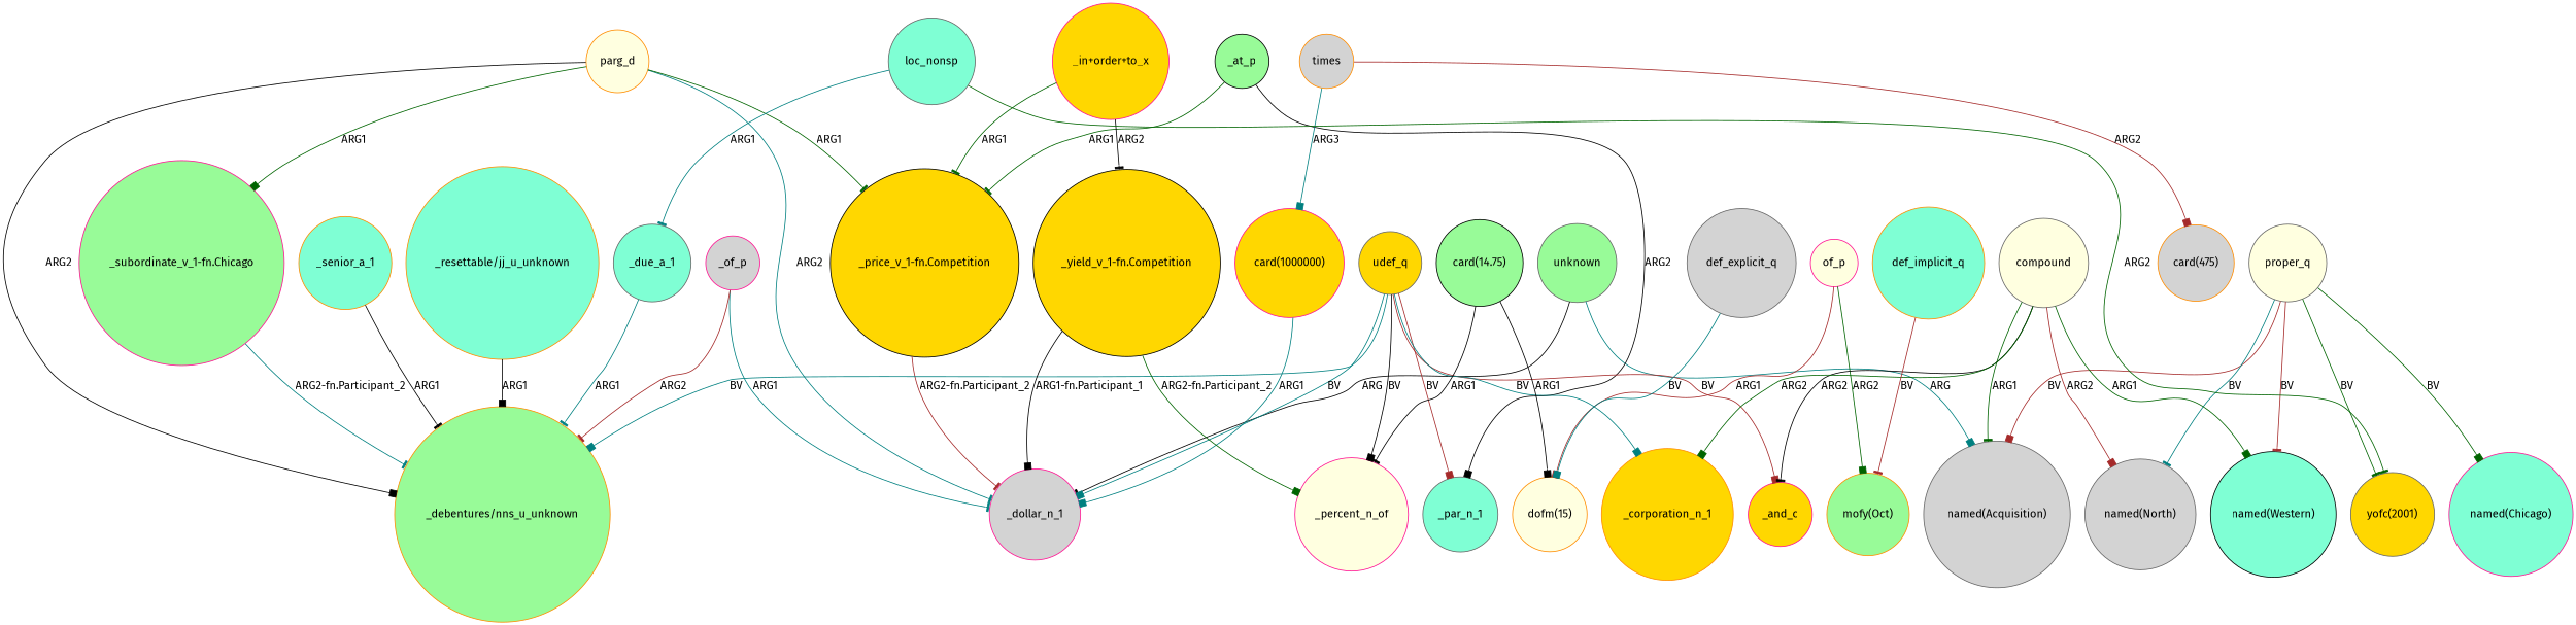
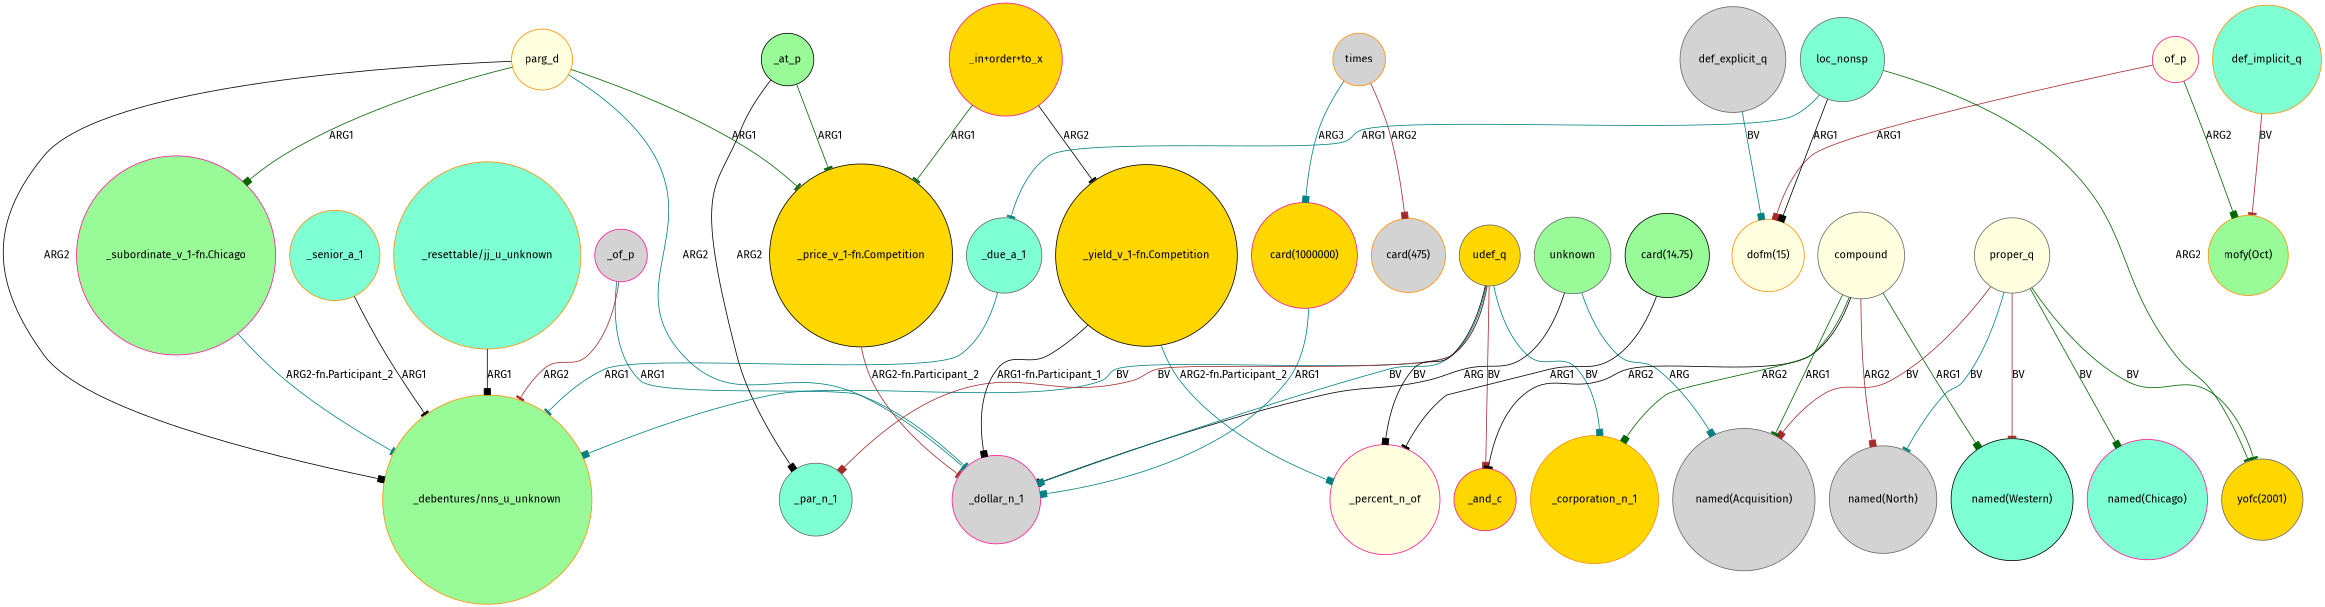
  digraph {
    fontname="Fira Sans"
    node [color=gray40 fillcolor=gold fontname="Fira Sans" shape=circle style=filled]
    edge [arrowhead=box color=teal fontname="Fira Sans"]
    _of_p [color=deeppink fillcolor=lightgrey]
    _dollar_n_1 [color=deeppink fillcolor=lightgrey]
    "_debentures/nns_u_unknown" [color=darkorange fillcolor=palegreen]
    parg_d [color=darkorange fillcolor=lightyellow]
    n5 [color=deeppink fillcolor=palegreen label="_subordinate_v_1-fn.Chicago"]
    "_price_v_1-fn.Competition" [color=black]
    unknown [fillcolor=palegreen]
    "named(Acquisition)" [fillcolor=lightgrey]
    _at_p [color=black fillcolor=palegreen]
    _par_n_1 [fillcolor=aquamarine]
    proper_q [fillcolor=lightyellow]
    "named(North)" [fillcolor=lightgrey]
    "named(Western)" [color=black fillcolor=aquamarine]
    "yofc(2001)"
    "named(Chicago)" [color=deeppink fillcolor=aquamarine]
    of_p [color=deeppink fillcolor=lightyellow]
    "mofy(Oct)" [color=darkorange fillcolor=palegreen]
    "dofm(15)" [color=darkorange fillcolor=lightyellow]
    "card(1000000)" [color=deeppink]
    times [color=darkorange fillcolor=lightgrey]
    "card(475)" [color=darkorange fillcolor=lightgrey]
    udef_q
    _and_c [color=deeppink]
    _percent_n_of [color=deeppink fillcolor=lightyellow]
    _corporation_n_1 [color=darkorange]
    compound [fillcolor=lightyellow]
    "_in+order+to_x" [color=deeppink]
    "_yield_v_1-fn.Competition" [color=black]
    _senior_a_1 [color=darkorange fillcolor=aquamarine]
    "_resettable/jj_u_unknown" [color=darkorange fillcolor=aquamarine]
    def_implicit_q [color=darkorange fillcolor=aquamarine]
    loc_nonsp [fillcolor=aquamarine]
    _due_a_1 [fillcolor=aquamarine]
    def_explicit_q [fillcolor=lightgrey]
    "card(14.75)" [color=black fillcolor=palegreen]
    _of_p -> _dollar_n_1 [arrowhead=tee label=ARG1]
    _of_p -> "_debentures/nns_u_unknown" [arrowhead=tee color=brown label=ARG2]
    parg_d -> _dollar_n_1 [arrowhead=tee label=ARG2]
    parg_d -> "_debentures/nns_u_unknown" [color=black label=ARG2]
    parg_d -> n5 [color=darkgreen label=ARG1]
    parg_d -> "_price_v_1-fn.Competition" [arrowhead=tee color=darkgreen label=ARG1]
    n5 -> "_debentures/nns_u_unknown" [arrowhead=tee label="ARG2-fn.Participant_2"]
    "_price_v_1-fn.Competition" -> _dollar_n_1 [arrowhead=tee color=brown label="ARG2-fn.Participant_2"]
    unknown -> _dollar_n_1 [arrowhead=tee color=black label=ARG]
    unknown -> "named(Acquisition)" [label=ARG]
    _at_p -> "_price_v_1-fn.Competition" [arrowhead=tee color=darkgreen label=ARG1]
    _at_p -> _par_n_1 [color=black label=ARG2]
    proper_q -> "named(Acquisition)" [color=brown label=BV]
    proper_q -> "named(North)" [arrowhead=tee label=BV]
    proper_q -> "named(Western)" [arrowhead=tee color=brown label=BV]
    proper_q -> "yofc(2001)" [arrowhead=tee color=darkgreen label=BV]
    proper_q -> "named(Chicago)" [color=darkgreen label=BV]
    of_p -> "mofy(Oct)" [color=darkgreen label=ARG2]
    of_p -> "dofm(15)" [color=brown label=ARG1]
    "card(1000000)" -> _dollar_n_1 [label=ARG1]
    times -> "card(1000000)" [label=ARG3]
    times -> "card(475)" [color=brown label=ARG2]
    udef_q -> _dollar_n_1 [label=BV]
    udef_q -> "_debentures/nns_u_unknown" [label=BV]
    udef_q -> _par_n_1 [color=brown label=BV]
    udef_q -> _and_c [color=brown label=BV]
    udef_q -> _percent_n_of [color=black label=BV]
    udef_q -> _corporation_n_1 [label=BV]
    compound -> "named(Acquisition)" [arrowhead=tee color=darkgreen label=ARG1]
    compound -> "named(North)" [color=brown label=ARG2]
    compound -> "named(Western)" [color=darkgreen label=ARG1]
    compound -> _and_c [arrowhead=tee color=black label=ARG2]
    compound -> _corporation_n_1 [color=darkgreen label=ARG2]
    "_in+order+to_x" -> "_price_v_1-fn.Competition" [arrowhead=tee color=darkgreen label=ARG1]
    "_in+order+to_x" -> "_yield_v_1-fn.Competition" [arrowhead=tee color=black label=ARG2]
    "_yield_v_1-fn.Competition" -> _dollar_n_1 [color=black label="ARG1-fn.Participant_1"]
-   "_yield_v_1-fn.Competition" -> _percent_n_of [color=darkgreen label="ARG2-fn.Participant_2"]
+   "_yield_v_1-fn.Competition" -> _percent_n_of [label="ARG2-fn.Participant_2"]
    _senior_a_1 -> "_debentures/nns_u_unknown" [arrowhead=tee color=black label=ARG1]
    "_resettable/jj_u_unknown" -> "_debentures/nns_u_unknown" [color=black label=ARG1]
    def_implicit_q -> "mofy(Oct)" [arrowhead=tee color=brown label=BV]
    loc_nonsp -> "yofc(2001)" [arrowhead=tee color=darkgreen label=ARG2]
-   "card(14.75)" -> "dofm(15)" [color=black label=ARG1]
+   loc_nonsp -> "dofm(15)" [color=black label=ARG1]
    loc_nonsp -> _due_a_1 [arrowhead=tee label=ARG1]
    _due_a_1 -> "_debentures/nns_u_unknown" [arrowhead=tee label=ARG1]
    def_explicit_q -> "dofm(15)" [label=BV]
    "card(14.75)" -> _percent_n_of [arrowhead=tee color=black label=ARG1]
  }
